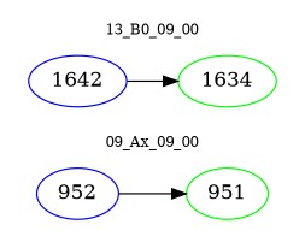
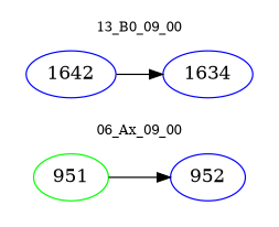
  digraph {
    rankdir=LR
    node [color=blue]
    edge [color=black]
    n1 [label=952]
    n2 [color=green label=951]
    n3 [label=1642]
-   n4 [color=green label=1634]
+   n4 [label=1634]
    subgraph cluster_1 {
      color=white
      fontsize=10
-     label="09_Ax_09_00"
+     label="06_Ax_09_00"
      n1
      n2
    }
    subgraph cluster_2 {
      color=white
      fontsize=10
      label="13_B0_09_00"
      n3
      n4
    }
-   n1 -> n2
+   n2 -> n1
    n3 -> n4
  }
